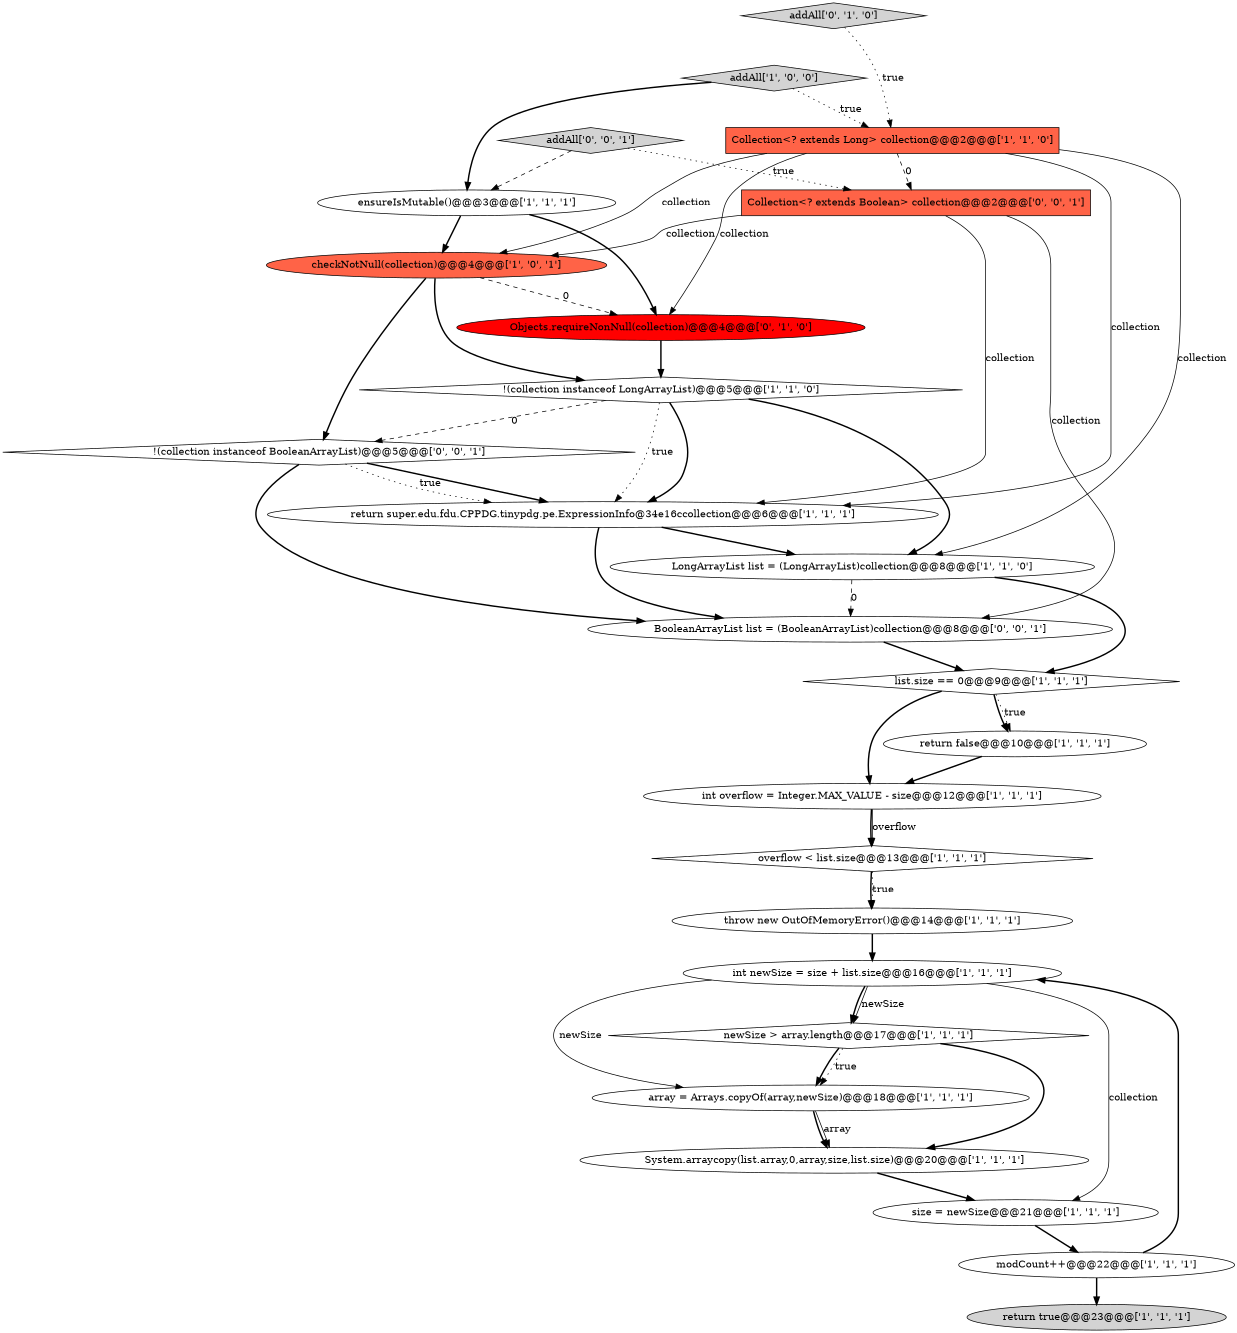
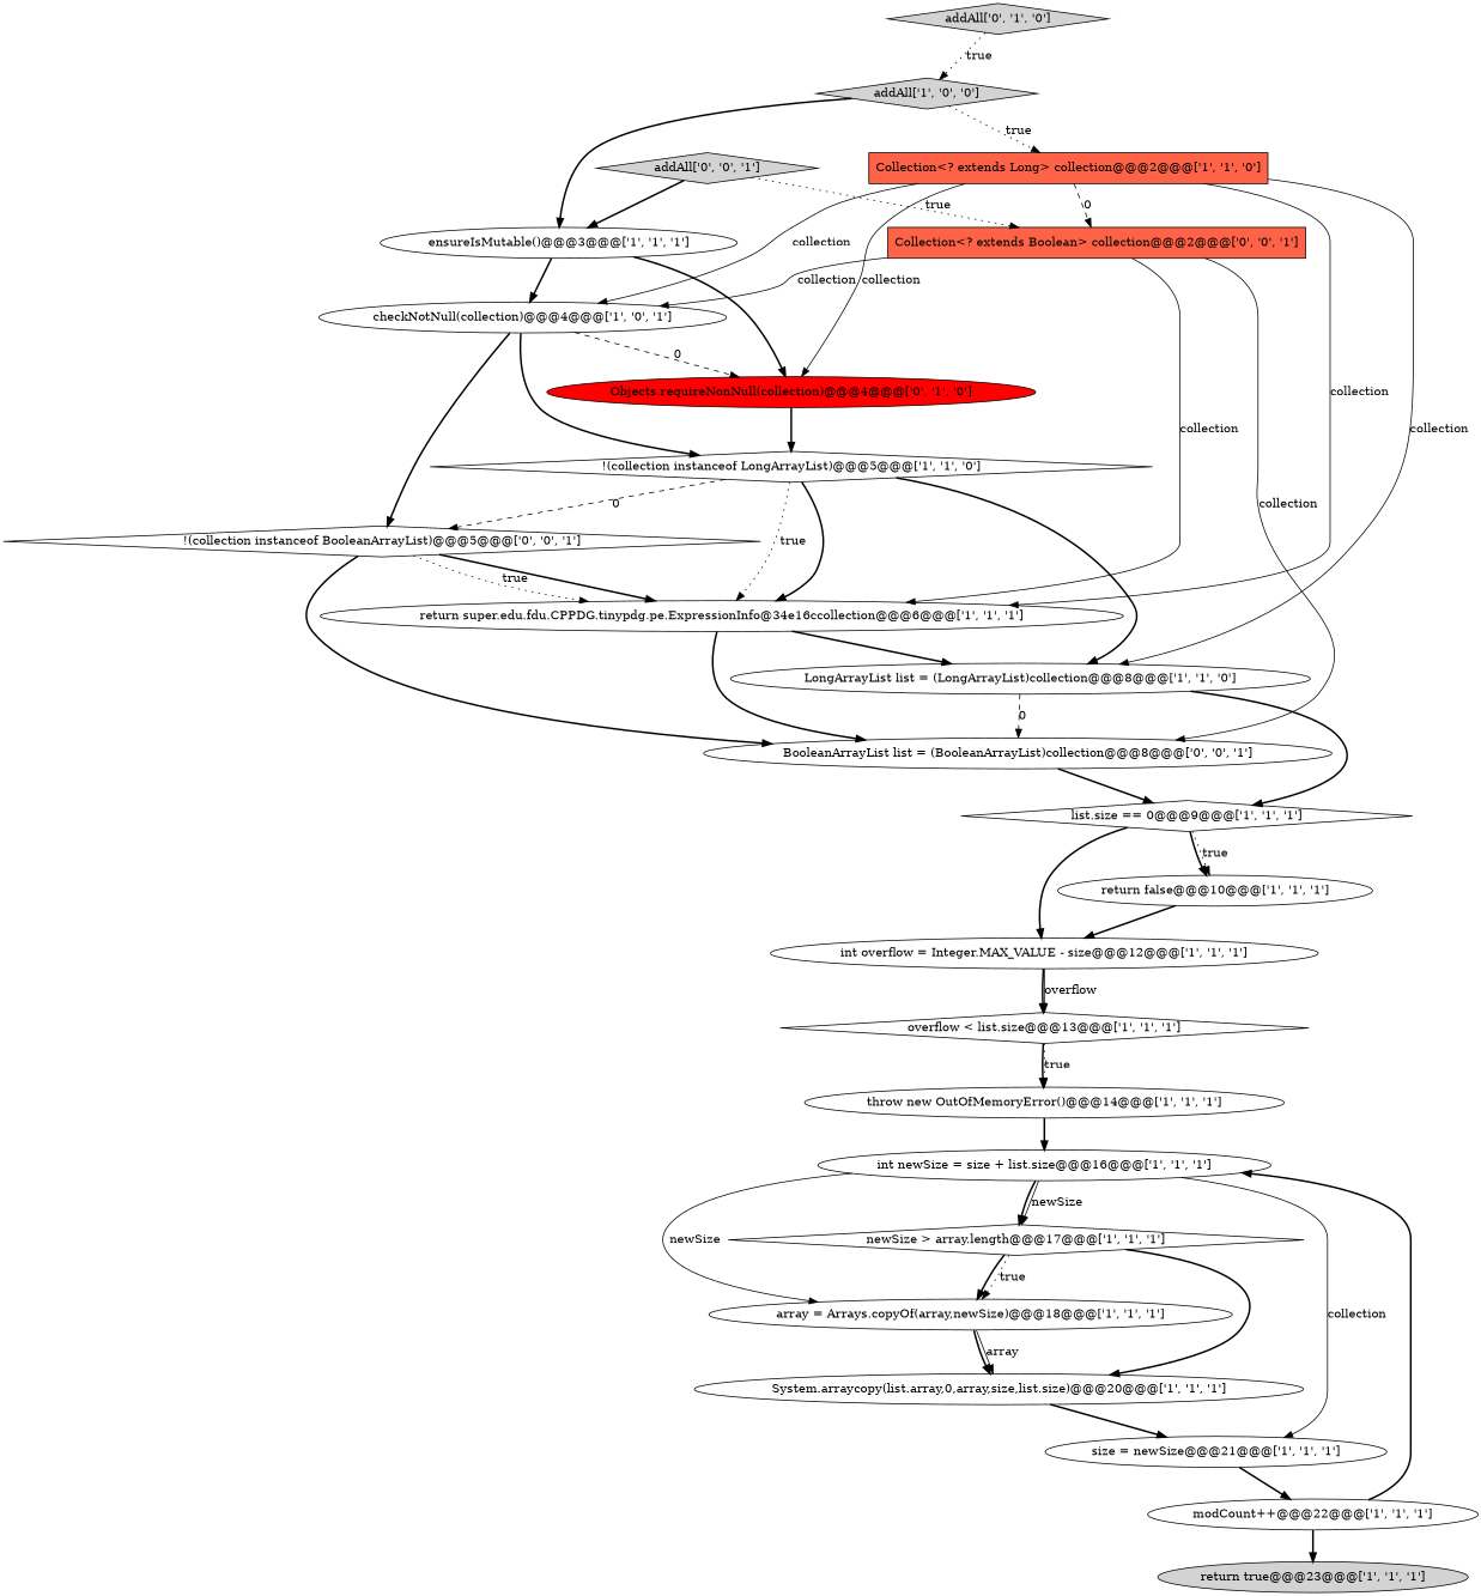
  digraph {
    node [fillcolor=white shape=ellipse style=filled]
    edge [style=bold]
    n1 [fillcolor=lightgray label="addAll['0', '1', '0']" shape=diamond]
    n2 [fillcolor=tomato label="Collection<? extends Long> collection@@@2@@@['1', '1', '0']" shape=box]
    n3 [label="ensureIsMutable()@@@3@@@['1', '1', '1']"]
-   n4 [fillcolor=tomato label="checkNotNull(collection)@@@4@@@['1', '0', '1']"]
+   n4 [label="checkNotNull(collection)@@@4@@@['1', '0', '1']"]
    n5 [fillcolor=red label="Objects.requireNonNull(collection)@@@4@@@['0', '1', '0']"]
    n6 [fillcolor=tomato label="Collection<? extends Boolean> collection@@@2@@@['0', '0', '1']" shape=box]
    n7 [label="return super.edu.fdu.CPPDG.tinypdg.pe.ExpressionInfo@34e16ccollection@@@6@@@['1', '1', '1']"]
    n8 [label="LongArrayList list = (LongArrayList)collection@@@8@@@['1', '1', '0']"]
    n9 [label="!(collection instanceof BooleanArrayList)@@@5@@@['0', '0', '1']" shape=diamond]
    n10 [label="!(collection instanceof LongArrayList)@@@5@@@['1', '1', '0']" shape=diamond]
    n11 [label="throw new OutOfMemoryError()@@@14@@@['1', '1', '1']"]
    n12 [label="int newSize = size + list.size@@@16@@@['1', '1', '1']"]
    n13 [label="size = newSize@@@21@@@['1', '1', '1']"]
    n14 [label="array = Arrays.copyOf(array,newSize)@@@18@@@['1', '1', '1']"]
    n15 [label="newSize > array.length@@@17@@@['1', '1', '1']" shape=diamond]
    n16 [fillcolor=lightgray label="addAll['0', '0', '1']" shape=diamond]
    n17 [label="BooleanArrayList list = (BooleanArrayList)collection@@@8@@@['0', '0', '1']"]
    n18 [label="modCount++@@@22@@@['1', '1', '1']"]
    n19 [fillcolor=lightgray label="return true@@@23@@@['1', '1', '1']"]
    n20 [label="list.size == 0@@@9@@@['1', '1', '1']" shape=diamond]
    n21 [label="return false@@@10@@@['1', '1', '1']"]
    n22 [label="int overflow = Integer.MAX_VALUE - size@@@12@@@['1', '1', '1']"]
    n23 [label="overflow < list.size@@@13@@@['1', '1', '1']" shape=diamond]
    n24 [label="System.arraycopy(list.array,0,array,size,list.size)@@@20@@@['1', '1', '1']"]
    n25 [fillcolor=lightgray label="addAll['1', '0', '0']" shape=diamond]
-   n1 -> n2 [label=true style=dotted]
+   n1 -> n25 [label=true style=dotted]
    n2 -> n4 [label=collection style=solid]
    n2 -> n5 [label=collection style=solid]
    n2 -> n6 [label=0 style=dashed]
    n2 -> n7 [label=collection style=solid]
    n2 -> n8 [label=collection style=solid]
    n3 -> n4
    n3 -> n5
    n4 -> n5 [label=0 style=dashed]
    n4 -> n9
    n4 -> n10
    n5 -> n10
    n6 -> n4 [label=collection style=solid]
    n6 -> n7 [label=collection style=solid]
    n6 -> n17 [label=collection style=solid]
    n7 -> n8
    n7 -> n17
    n8 -> n17 [label=0 style=dashed]
    n8 -> n20
    n9 -> n7
    n9 -> n7 [label=true style=dotted]
    n9 -> n17
    n10 -> n7
    n10 -> n7 [label=true style=dotted]
    n10 -> n8
    n10 -> n9 [label=0 style=dashed]
    n11 -> n12
    n12 -> n13 [label=collection style=solid]
    n12 -> n14 [label=newSize style=solid]
    n12 -> n15
    n12 -> n15 [label=newSize style=solid]
    n13 -> n18
    n14 -> n24 [label=array style=solid]
    n14 -> n24
    n15 -> n14
    n15 -> n14 [label=true style=dotted]
    n15 -> n24
-   n16 -> n3 [style=dashed]
+   n16 -> n3
    n16 -> n6 [label=true style=dotted]
    n17 -> n20
    n18 -> n12
    n18 -> n19
    n20 -> n21 [label=true style=dotted]
    n20 -> n21
    n20 -> n22
    n21 -> n22
    n22 -> n23
    n22 -> n23 [label=overflow style=solid]
    n23 -> n11
    n23 -> n11 [label=true style=dotted]
    n24 -> n13
    n25 -> n2 [label=true style=dotted]
    n25 -> n3
  }
